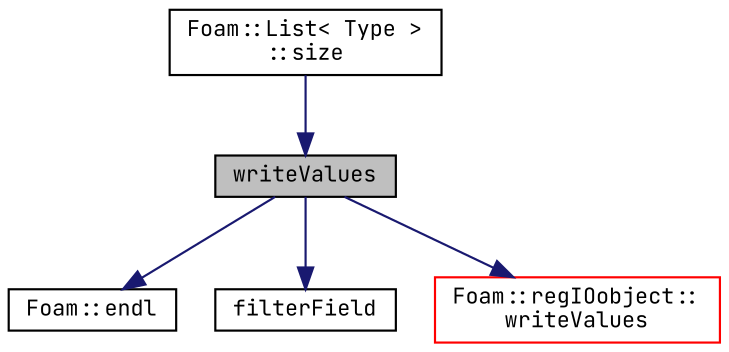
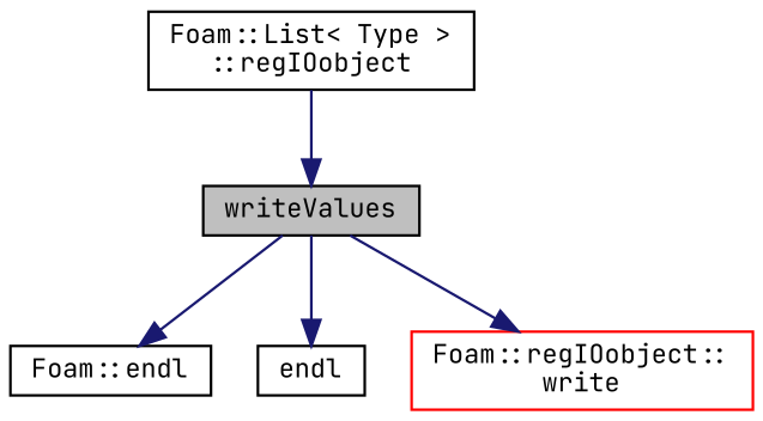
  digraph {
    fontname="JetBrains Mono"
    rankdir=TB
    node [color=black fontname="JetBrains Mono" fontsize=10 shape=record]
    edge [color=midnightblue fontname="JetBrains Mono" fontsize=10 labelfontname=Helvetica labelfontsize=10 style=solid]
    n1 [fillcolor=grey75 fontcolor=black height=0.2 label=writeValues style=filled width=0.4]
    n2 [height=0.2 label="Foam::endl" width=0.4]
-   n3 [height=0.2 label=filterField width=0.4]
-   n4 [color=red height=0.2 label="Foam::regIOobject::\lwriteValues" width=0.4]
-   n5 [height=0.2 label="Foam::List\< Type \>\l::size" width=0.4]
+   n3 [height=0.2 label=endl width=0.4]
+   n4 [color=red height=0.2 label="Foam::regIOobject::\lwrite" width=0.4]
+   n5 [height=0.2 label="Foam::List\< Type \>\l::regIOobject" width=0.4]
    n1 -> n2
    n1 -> n3
    n1 -> n4
    n5 -> n1
  }
